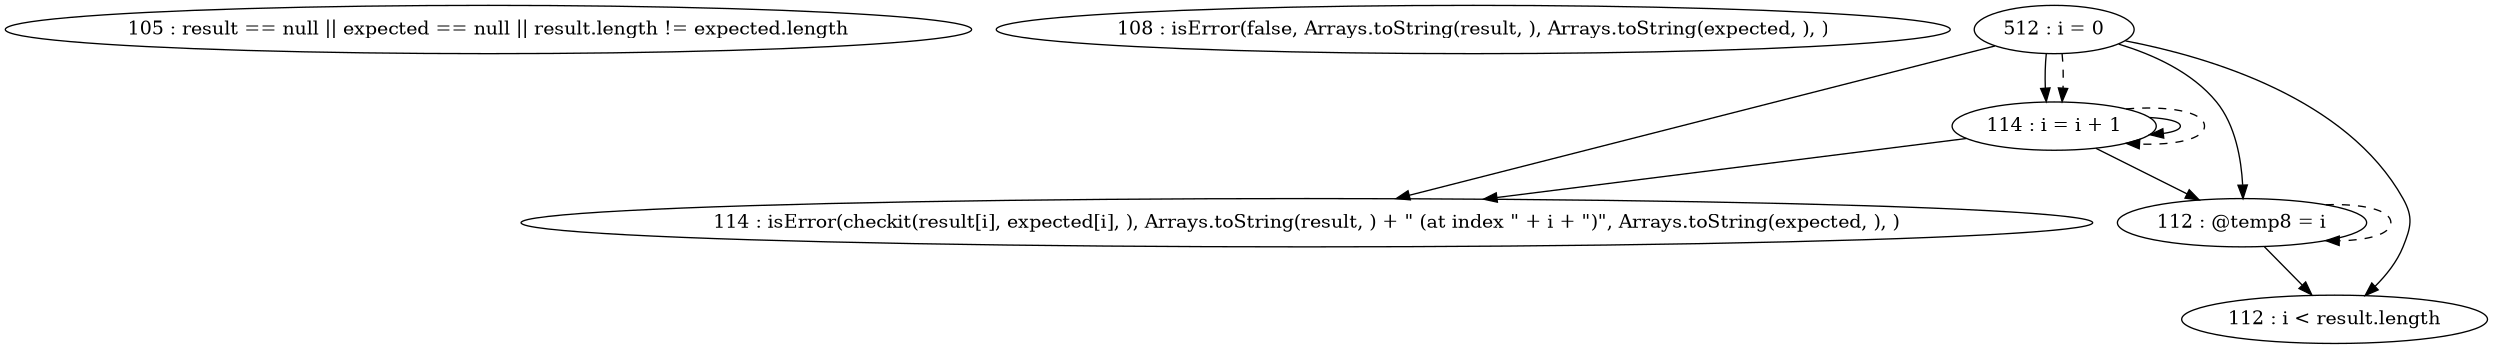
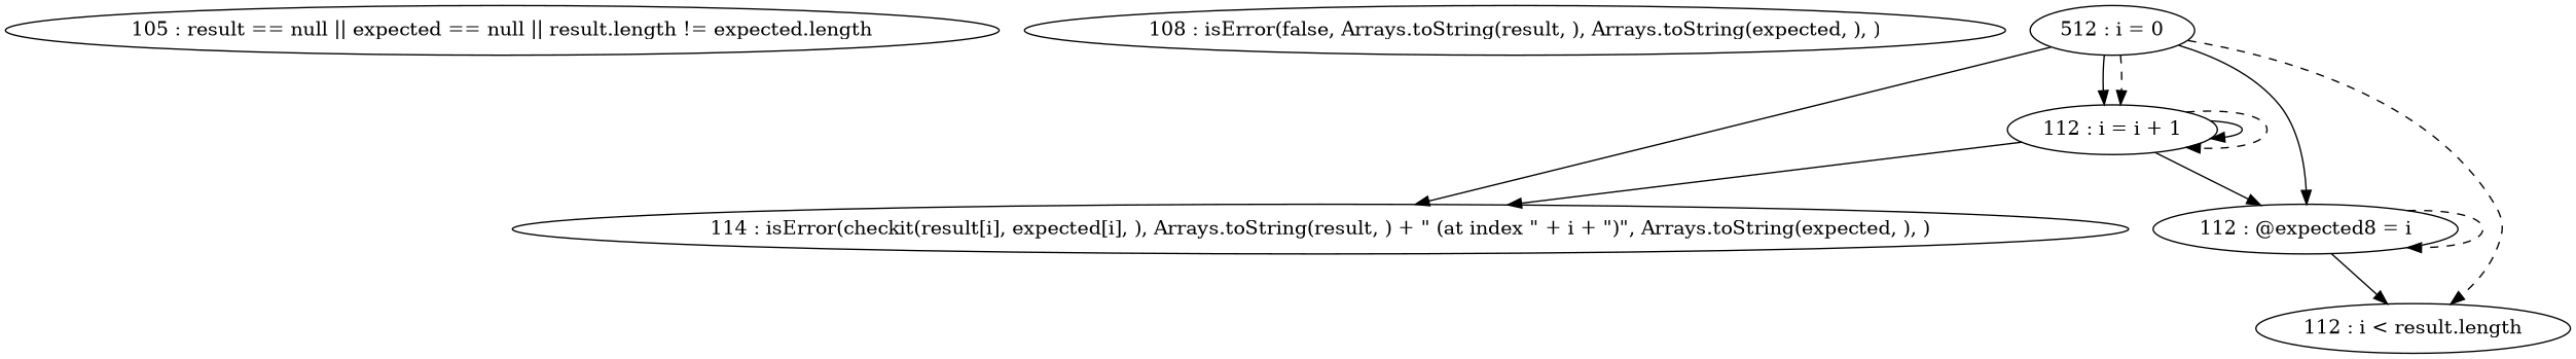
  digraph {
    "105 : result == null || expected == null || result.length != expected.length"
    "108 : isError(false, Arrays.toString(result, ), Arrays.toString(expected, ), )"
    n3 [label="512 : i = 0"]
-   "112 : i = i + 1" [label="114 : i = i + 1"]
+   "112 : i = i + 1"
    "112 : i < result.length"
    "114 : isError(checkit(result[i], expected[i], ), Arrays.toString(result, ) + \" (at index \" + i + \")\", Arrays.toString(expected, ), )"
-   "112 : @temp8 = i"
+   "112 : @temp8 = i" [label="112 : @expected8 = i"]
    n3 -> "112 : i = i + 1"
    n3 -> "112 : i = i + 1" [style=dashed]
-   n3 -> "112 : i < result.length"
+   n3 -> "112 : i < result.length" [style=dashed]
    n3 -> "114 : isError(checkit(result[i], expected[i], ), Arrays.toString(result, ) + \" (at index \" + i + \")\", Arrays.toString(expected, ), )"
    n3 -> "112 : @temp8 = i"
    "112 : i = i + 1" -> "112 : i = i + 1"
    "112 : i = i + 1" -> "112 : i = i + 1" [style=dashed]
    "112 : i = i + 1" -> "114 : isError(checkit(result[i], expected[i], ), Arrays.toString(result, ) + \" (at index \" + i + \")\", Arrays.toString(expected, ), )"
    "112 : i = i + 1" -> "112 : @temp8 = i"
    "112 : @temp8 = i" -> "112 : i < result.length"
    "112 : @temp8 = i" -> "112 : @temp8 = i" [style=dashed]
  }
